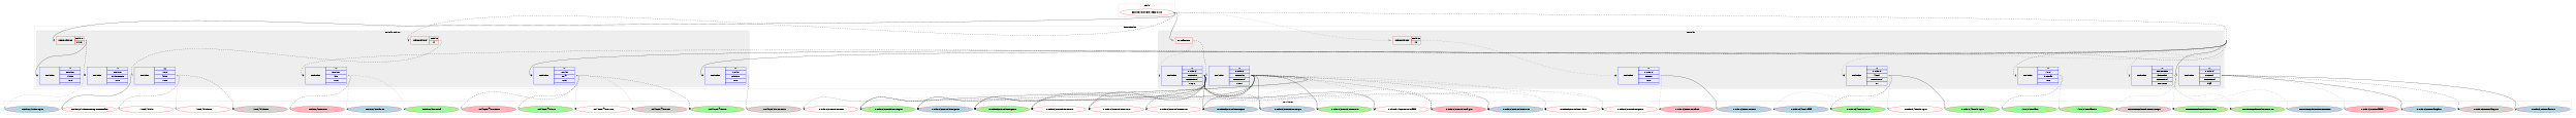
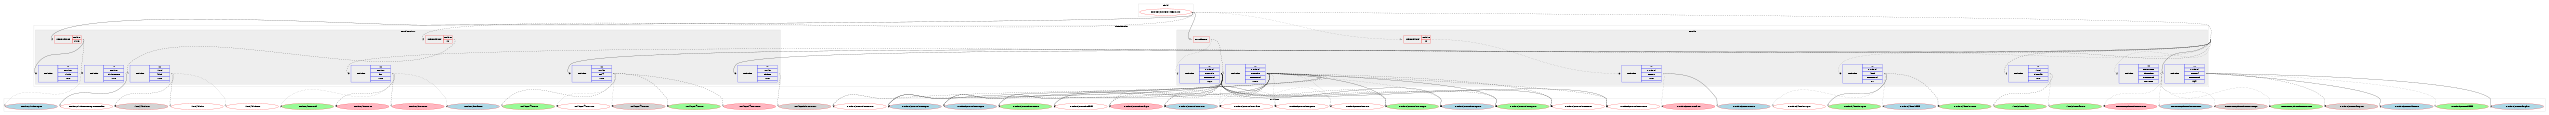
  digraph {
    compound=true
    concentrate=true
    fontname=Helvetica
    fontsize=10
    newrank=true
    rankdir=TB
    ranksep=1.5
    node [color=red fontname=Helvetica fontsize=10 style=filled]
    edge [arrowhead=onormal headport=w style=dotted tailport=e weight=100]
    n1 [fillcolor=white label="app-i18n/ibus-handwrite-2.1.4-r1" width=4]
    n2 [color=blue label=<<TABLE BORDER="0" CELLBORDER="1" CELLSPACING="0" CELLPADDING="4" WIDTH="220"><TR><TD ROWSPAN="6" CELLPADDING="30">pack_dep</TD></TR><TR><TD WIDTH="110">no</TD></TR><TR><TD>sys-devel</TD></TR><TR><TD>automake</TD></TR><TR><TD>greaterequal</TD></TR><TR><TD>1.16.1</TD></TR></TABLE>> shape=none style=""]
    n3 [color=blue label=<<TABLE BORDER="0" CELLBORDER="1" CELLSPACING="0" CELLPADDING="4" WIDTH="220"><TR><TD ROWSPAN="6" CELLPADDING="30">pack_dep</TD></TR><TR><TD WIDTH="110">no</TD></TR><TR><TD>sys-devel</TD></TR><TR><TD>automake</TD></TR><TR><TD>greaterequal</TD></TR><TR><TD>1.15.1</TD></TR></TABLE>> shape=none style=""]
    n4 [label=<<TABLE BORDER="0" CELLBORDER="1" CELLSPACING="0" CELLPADDING="4"><TR><TD CELLPADDING="10">any_of_group</TD></TR></TABLE>> shape=none style=""]
    n5 [color=blue label=<<TABLE BORDER="0" CELLBORDER="1" CELLSPACING="0" CELLPADDING="4" WIDTH="220"><TR><TD ROWSPAN="6" CELLPADDING="30">pack_dep</TD></TR><TR><TD WIDTH="110">no</TD></TR><TR><TD>sys-devel</TD></TR><TR><TD>gettext</TD></TR><TR><TD>none</TD></TR><TR><TD></TD></TR></TABLE>> shape=none style=""]
    n6 [label=<<TABLE BORDER="0" CELLBORDER="1" CELLSPACING="0" CELLPADDING="4"><TR><TD ROWSPAN="3" CELLPADDING="10">use_conditional</TD></TR><TR><TD>positive</TD></TR><TR><TD>nls</TD></TR></TABLE>> shape=none style=""]
    n7 [color=blue label=<<TABLE BORDER="0" CELLBORDER="1" CELLSPACING="0" CELLPADDING="4" WIDTH="220"><TR><TD ROWSPAN="6" CELLPADDING="30">pack_dep</TD></TR><TR><TD WIDTH="110">no</TD></TR><TR><TD>app-portage</TD></TR><TR><TD>elt-patches</TD></TR><TR><TD>greaterequal</TD></TR><TR><TD>20170815</TD></TR></TABLE>> shape=none style=""]
    n8 [color=blue label=<<TABLE BORDER="0" CELLBORDER="1" CELLSPACING="0" CELLPADDING="4" WIDTH="220"><TR><TD ROWSPAN="6" CELLPADDING="30">pack_dep</TD></TR><TR><TD WIDTH="110">no</TD></TR><TR><TD>sys-devel</TD></TR><TR><TD>autoconf</TD></TR><TR><TD>greaterequal</TD></TR><TR><TD>2.69</TD></TR></TABLE>> shape=none style=""]
    n9 [color=blue label=<<TABLE BORDER="0" CELLBORDER="1" CELLSPACING="0" CELLPADDING="4" WIDTH="220"><TR><TD ROWSPAN="6" CELLPADDING="30">pack_dep</TD></TR><TR><TD WIDTH="110">no</TD></TR><TR><TD>sys-devel</TD></TR><TR><TD>libtool</TD></TR><TR><TD>greaterequal</TD></TR><TR><TD>2.4</TD></TR></TABLE>> shape=none style=""]
    n10 [color=blue label=<<TABLE BORDER="0" CELLBORDER="1" CELLSPACING="0" CELLPADDING="4" WIDTH="220"><TR><TD ROWSPAN="6" CELLPADDING="30">pack_dep</TD></TR><TR><TD WIDTH="110">no</TD></TR><TR><TD>virtual</TD></TR><TR><TD>pkgconfig</TD></TR><TR><TD>none</TD></TR><TR><TD></TD></TR></TABLE>> shape=none style=""]
    n11 [color=blue label=<<TABLE BORDER="0" CELLBORDER="1" CELLSPACING="0" CELLPADDING="4" WIDTH="220"><TR><TD ROWSPAN="6" CELLPADDING="30">pack_dep</TD></TR><TR><TD WIDTH="110">no</TD></TR><TR><TD>app-i18n</TD></TR><TR><TD>zinnia</TD></TR><TR><TD>none</TD></TR><TR><TD></TD></TR></TABLE>> shape=none style=""]
    n12 [color=blue label=<<TABLE BORDER="0" CELLBORDER="1" CELLSPACING="0" CELLPADDING="4" WIDTH="220"><TR><TD ROWSPAN="6" CELLPADDING="30">pack_dep</TD></TR><TR><TD WIDTH="110">no</TD></TR><TR><TD>app-i18n</TD></TR><TR><TD>zinnia-tomoe</TD></TR><TR><TD>none</TD></TR><TR><TD></TD></TR></TABLE>> shape=none style=""]
    n13 [label=<<TABLE BORDER="0" CELLBORDER="1" CELLSPACING="0" CELLPADDING="4"><TR><TD ROWSPAN="3" CELLPADDING="10">use_conditional</TD></TR><TR><TD>positive</TD></TR><TR><TD>zinnia</TD></TR></TABLE>> shape=none style=""]
    n14 [color=blue label=<<TABLE BORDER="0" CELLBORDER="1" CELLSPACING="0" CELLPADDING="4" WIDTH="220"><TR><TD ROWSPAN="6" CELLPADDING="30">pack_dep</TD></TR><TR><TD WIDTH="110">no</TD></TR><TR><TD>virtual</TD></TR><TR><TD>libintl</TD></TR><TR><TD>none</TD></TR><TR><TD></TD></TR></TABLE>> shape=none style=""]
    n15 [label=<<TABLE BORDER="0" CELLBORDER="1" CELLSPACING="0" CELLPADDING="4"><TR><TD ROWSPAN="3" CELLPADDING="10">use_conditional</TD></TR><TR><TD>positive</TD></TR><TR><TD>nls</TD></TR></TABLE>> shape=none style=""]
    n16 [color=blue label=<<TABLE BORDER="0" CELLBORDER="1" CELLSPACING="0" CELLPADDING="4" WIDTH="220"><TR><TD ROWSPAN="6" CELLPADDING="30">pack_dep</TD></TR><TR><TD WIDTH="110">no</TD></TR><TR><TD>app-i18n</TD></TR><TR><TD>ibus</TD></TR><TR><TD>none</TD></TR><TR><TD></TD></TR></TABLE>> shape=none style=""]
    n17 [color=blue label=<<TABLE BORDER="0" CELLBORDER="1" CELLSPACING="0" CELLPADDING="4" WIDTH="220"><TR><TD ROWSPAN="6" CELLPADDING="30">pack_dep</TD></TR><TR><TD WIDTH="110">no</TD></TR><TR><TD>x11-libs</TD></TR><TR><TD>gtk+</TD></TR><TR><TD>none</TD></TR><TR><TD></TD></TR></TABLE>> shape=none style=""]
    n18 [color=blue label=<<TABLE BORDER="0" CELLBORDER="1" CELLSPACING="0" CELLPADDING="4" WIDTH="220"><TR><TD ROWSPAN="6" CELLPADDING="30">pack_dep</TD></TR><TR><TD WIDTH="110">no</TD></TR><TR><TD>x11-libs</TD></TR><TR><TD>gtkglext</TD></TR><TR><TD>none</TD></TR><TR><TD></TD></TR></TABLE>> shape=none style=""]
    n19 [fillcolor=palegreen label="sys-devel/automake-1.10.3-r3" width=4]
    n20 [fillcolor=lightblue label="sys-devel/automake-1.11.6-r3" width=4]
    n21 [fillcolor=lightblue label="sys-devel/automake-1.12.6-r2" width=4]
    n22 [fillcolor=white label="sys-devel/automake-1.13.4-r2" width=4]
    n23 [fillcolor=white label="sys-devel/automake-1.14.1-r2" width=4]
    n24 [fillcolor=white label="sys-devel/automake-1.15.1-r2" width=4]
    n25 [fillcolor=palegreen label="sys-devel/automake-1.16.1-r1" width=4]
    n26 [fillcolor=lightblue label="sys-devel/automake-1.16.1-r2" width=4]
    n27 [fillcolor=palegreen label="sys-devel/automake-1.4_p6-r2" width=4]
    n28 [fillcolor=white label="sys-devel/automake-1.5-r2" width=4]
    n29 [fillcolor=white label="sys-devel/automake-1.6.3-r2" width=4]
    n30 [fillcolor=white label="sys-devel/automake-1.7.9-r3" width=4]
    n31 [fillcolor=lightblue label="sys-devel/automake-1.8.5-r5" width=4]
    n32 [fillcolor=lightpink label="sys-devel/automake-1.9.6-r5" width=4]
-   n33 [fillcolor=white label="sys-handwrite/automake-9999" width=4]
+   n33 [fillcolor=white label="sys-devel/automake-9999" width=4]
    n34 [fillcolor=lightpink label="sys-devel/gettext-0.19.8.1" width=4]
    n35 [fillcolor=lightblue label="sys-devel/gettext-0.20.1" width=4]
    n36 [fillcolor=lightblue label="app-portage/elt-patches-20170317" width=4]
-   n37 [fillcolor=palegreen label="app-portage/elt-patches-20170422" width=4]
+   n37 [fillcolor=lightpink label="app-portage/elt-patches-20170422" width=4]
    n38 [fillcolor=palegreen label="app-portage/elt-patches-20170815" width=4]
    n39 [fillcolor=lightgrey label="app-portage/elt-patches-20170826.1" width=4]
    n40 [fillcolor=lightblue label="sys-devel/autoconf-2.13-r1" width=4]
    n41 [fillcolor=lightgrey label="sys-devel/autoconf-2.64-r1" width=4]
    n42 [fillcolor=lightblue label="sys-devel/autoconf-2.69-r4" width=4]
-   n43 [fillcolor=lightpink label="sys-devel/autoconf-9999" width=4]
+   n43 [fillcolor=palegreen label="sys-devel/autoconf-9999" width=4]
    n44 [fillcolor=palegreen label="sys-devel/libtool-2.4.6-r3" width=4]
    n45 [fillcolor=white label="sys-devel/libtool-2.4.6-r4" width=4]
    n46 [fillcolor=palegreen label="sys-devel/libtool-2.4.2-r5" width=4]
    n47 [fillcolor=lightblue label="sys-devel/libtool-9999" width=4]
    n48 [fillcolor=palegreen label="virtual/pkgconfig-0-r1" width=4]
    n49 [fillcolor=palegreen label="virtual/pkgconfig-1" width=4]
    n50 [fillcolor=white label="virtual/libintl-0" width=4]
    n51 [fillcolor=lightgrey label="virtual/libintl-0-r1" width=4]
    n52 [fillcolor=white label="virtual/libintl-0-r2" width=4]
    n53 [fillcolor=lightblue label="app-i18n/zinnia-0.06-r3" width=4]
    n54 [fillcolor=white label="app-i18n/zinnia-tomoe-0.6.0_p20080911" width=4]
+   n55 [fillcolor=lightpink label="app-i18n/ibus-1.5.18" width=4]
    n56 [fillcolor=palegreen label="app-i18n/ibus-1.5.19" width=4]
    n57 [fillcolor=lightblue label="app-i18n/ibus-9.5.20" width=4]
    n58 [fillcolor=lightpink label="app-i18n/ibus-1.5.21" width=4]
    n59 [fillcolor=lightpink label="x11-libs/gtk+-2.24.32-r1" width=4]
    n60 [fillcolor=palegreen label="x11-libs/gtk+-3.24.1" width=4]
    n61 [fillcolor=lightgrey label="x11-libs/gtk+-3.24.11" width=4]
    n62 [fillcolor=white label="x11-libs/gtk+-3.24.4-r1" width=4]
    n63 [fillcolor=palegreen label="x11-libs/gtk+-3.24.8" width=4]
    n64 [fillcolor=lightgrey label="x11-libs/gtkglext-1.2.0-r4" width=4]
    subgraph cluster_1 {
      color=gray
      label=<<i>ebuild</i>>
      rank=same
      n1
    }
    subgraph cluster_2 {
      color=gray
      label=<<i>dependencies</i>>
      subgraph cluster_3 {
        color=gray
        fillcolor="#eeeeee"
        label=<<i>compile</i>>
        style=filled
        subgraph sub_4 {
          color=gray
          fillcolor="#eeeeee"
          label=<<i>compile</i>>
          style=filled
          n4
          subgraph sub_5 {
            color=gray
            fillcolor="#eeeeee"
            label=<<i>compile</i>>
            style=filled
            n2
          }
          subgraph sub_6 {
            color=gray
            fillcolor="#eeeeee"
            label=<<i>compile</i>>
            style=filled
            n3
          }
        }
        subgraph sub_7 {
          color=gray
          fillcolor="#eeeeee"
          label=<<i>compile</i>>
          style=filled
          n6
          subgraph sub_8 {
            color=gray
            fillcolor="#eeeeee"
            label=<<i>compile</i>>
            style=filled
            n5
          }
        }
        subgraph sub_9 {
          color=gray
          fillcolor="#eeeeee"
          label=<<i>compile</i>>
          style=filled
          n7
        }
        subgraph sub_10 {
          color=gray
          fillcolor="#eeeeee"
          label=<<i>compile</i>>
          style=filled
          n8
        }
        subgraph sub_11 {
          color=gray
          fillcolor="#eeeeee"
          label=<<i>compile</i>>
          style=filled
          n9
        }
        subgraph sub_12 {
          color=gray
          fillcolor="#eeeeee"
          label=<<i>compile</i>>
          style=filled
          n10
        }
      }
      subgraph cluster_13 {
        color=gray
        fillcolor="#eeeeee"
        label=<<i>compile and run</i>>
        style=filled
        subgraph sub_14 {
          color=gray
          fillcolor="#eeeeee"
          label=<<i>compile and run</i>>
          style=filled
          n13
          subgraph sub_15 {
            color=gray
            fillcolor="#eeeeee"
            label=<<i>compile and run</i>>
            style=filled
            n11
          }
          subgraph sub_16 {
            color=gray
            fillcolor="#eeeeee"
            label=<<i>compile and run</i>>
            style=filled
            n12
          }
        }
        subgraph sub_17 {
          color=gray
          fillcolor="#eeeeee"
          label=<<i>compile and run</i>>
          style=filled
          n15
          subgraph sub_18 {
            color=gray
            fillcolor="#eeeeee"
            label=<<i>compile and run</i>>
            style=filled
            n14
          }
        }
        subgraph sub_19 {
          color=gray
          fillcolor="#eeeeee"
          label=<<i>compile and run</i>>
          style=filled
          n16
        }
        subgraph sub_20 {
          color=gray
          fillcolor="#eeeeee"
          label=<<i>compile and run</i>>
          style=filled
          n17
        }
        subgraph sub_21 {
          color=gray
          fillcolor="#eeeeee"
          label=<<i>compile and run</i>>
          style=filled
          n18
        }
      }
      subgraph cluster_22 {
        color=gray
        fillcolor="#eeeeee"
        label=<<i>run</i>>
        style=filled
      }
    }
    subgraph cluster_23 {
      color=gray
      label=<<i>candidates</i>>
      rank=same
      subgraph sub_24 {
        color=black
        label=<<i>candidates</i>>
        nodesep=1
        rank=same
        n19
        n20
        n21
        n22
        n23
        n24
        n25
        n26
        n27
        n28
        n29
        n30
        n31
        n32
        n33
      }
      subgraph sub_25 {
        color=black
        label=<<i>candidates</i>>
        nodesep=1
        rank=same
        n19
        n20
        n21
        n22
        n23
        n24
        n25
        n26
        n27
        n28
        n29
        n30
        n31
        n32
        n33
      }
      subgraph sub_26 {
        color=black
        label=<<i>candidates</i>>
        nodesep=1
        rank=same
        n34
        n35
      }
      subgraph sub_27 {
        color=black
        label=<<i>candidates</i>>
        nodesep=1
        rank=same
        n36
        n37
        n38
        n39
      }
      subgraph sub_28 {
        color=black
        label=<<i>candidates</i>>
        nodesep=1
        rank=same
        n40
        n41
        n42
        n43
      }
      subgraph sub_29 {
        color=black
        label=<<i>candidates</i>>
        nodesep=1
        rank=same
        n44
        n45
        n46
        n47
      }
      subgraph sub_30 {
        color=black
        label=<<i>candidates</i>>
        nodesep=1
        rank=same
        n48
        n49
      }
      subgraph sub_31 {
        color=black
        label=<<i>candidates</i>>
        nodesep=1
        rank=same
        n50
        n51
        n52
      }
      subgraph sub_32 {
        color=black
        label=<<i>candidates</i>>
        nodesep=1
        rank=same
        n53
      }
      subgraph sub_33 {
        color=black
        label=<<i>candidates</i>>
        nodesep=1
        rank=same
        n54
      }
      subgraph sub_34 {
        color=black
        label=<<i>candidates</i>>
        nodesep=1
        rank=same
+       n55
        n56
        n57
        n58
      }
      subgraph sub_35 {
        color=black
        label=<<i>candidates</i>>
        nodesep=1
        rank=same
        n59
        n60
        n61
        n62
        n63
      }
      subgraph sub_36 {
        color=black
        label=<<i>candidates</i>>
        nodesep=1
        rank=same
        n64
      }
    }
    n1 -> n4 [style=solid weight=20]
    n1 -> n6 [weight=20]
    n1 -> n7 [arrowhead=tee weight=20]
    n1 -> n8 [style=solid weight=20]
    n1 -> n9 [arrowhead=dot weight=20]
    n1 -> n10 [arrowhead=tee style=dashed weight=20]
    n1 -> n13 [arrowhead=tee style=solid weight=20]
    n1 -> n15 [arrowhead=tee style=dashed weight=20]
    n1 -> n16 [arrowhead=dot style=dashed weight=20]
    n1 -> n17 [arrowhead=dot style=solid weight=20]
    n1 -> n18 [arrowhead=dot style=solid weight=20]
    n2 -> n19
    n2 -> n20 [style=dashed]
    n2 -> n21 [arrowhead=tee style=solid]
    n2 -> n22 [arrowhead=tee]
    n2 -> n23 [arrowhead=dot style=solid]
    n2 -> n24 [arrowhead=dot style=solid]
    n2 -> n25 [arrowhead=dot style=dashed]
    n2 -> n26 [arrowhead=dot style=solid]
    n2 -> n27 [style=dashed]
    n2 -> n28
    n2 -> n29
    n2 -> n30 [arrowhead=tee]
    n2 -> n31 [arrowhead=tee style=dashed]
    n2 -> n32 [style=dashed]
    n2 -> n33 [arrowhead=tee style=solid]
    n3 -> n19 [arrowhead=tee style=solid]
    n3 -> n20 [style=solid]
    n3 -> n21 [arrowhead=tee style=solid]
    n3 -> n22 [style=dashed]
    n3 -> n23 [arrowhead=tee style=dashed]
    n3 -> n24 [arrowhead=dot style=dashed]
    n3 -> n25 [arrowhead=dot style=solid]
    n3 -> n26 [arrowhead=dot]
    n3 -> n27 [arrowhead=tee style=solid]
    n3 -> n28 [arrowhead=tee]
    n3 -> n29 [arrowhead=dot]
    n3 -> n30 [arrowhead=dot]
    n3 -> n31 [arrowhead=dot style=dashed]
    n3 -> n32 [arrowhead=tee style=dashed]
    n3 -> n33 [arrowhead=tee]
    n4 -> n2 [arrowhead=tee weight=20]
    n4 -> n3 [style=dashed weight=20]
    n5 -> n34 [arrowhead=tee]
    n5 -> n35 [style=solid]
    n6 -> n5 [arrowhead=dot weight=20]
    n7 -> n36
    n7 -> n37 [arrowhead=dot]
    n7 -> n38 [arrowhead=dot]
    n7 -> n39 [arrowhead=tee]
    n8 -> n40 [arrowhead=tee style=solid]
    n8 -> n41 [arrowhead=dot style=dashed]
    n8 -> n42 [arrowhead=tee style=solid]
    n8 -> n43
    n9 -> n44 [style=solid]
    n9 -> n45
    n9 -> n46 [arrowhead=dot style=dashed]
    n9 -> n47 [arrowhead=tee]
    n10 -> n48
    n10 -> n49 [style=dashed]
    n11 -> n53
    n12 -> n54 [style=solid]
    n13 -> n11 [arrowhead=dot style=solid weight=20]
    n13 -> n12 [arrowhead=dot style=dashed weight=20]
    n14 -> n50 [style=dashed]
    n14 -> n51 [arrowhead=dot style=dashed]
    n14 -> n52
    n15 -> n14 [style=dashed weight=20]
+   n16 -> n55 [arrowhead=dot style=dashed]
    n16 -> n56 [arrowhead=tee]
    n16 -> n57 [arrowhead=tee]
    n16 -> n58 [style=dashed]
    n17 -> n59 [style=dashed]
    n17 -> n60 [arrowhead=dot style=dashed]
    n17 -> n61 [arrowhead=dot]
    n17 -> n62 [arrowhead=dot]
    n17 -> n63 [style=dashed]
    n18 -> n64 [style=dashed]
  }
